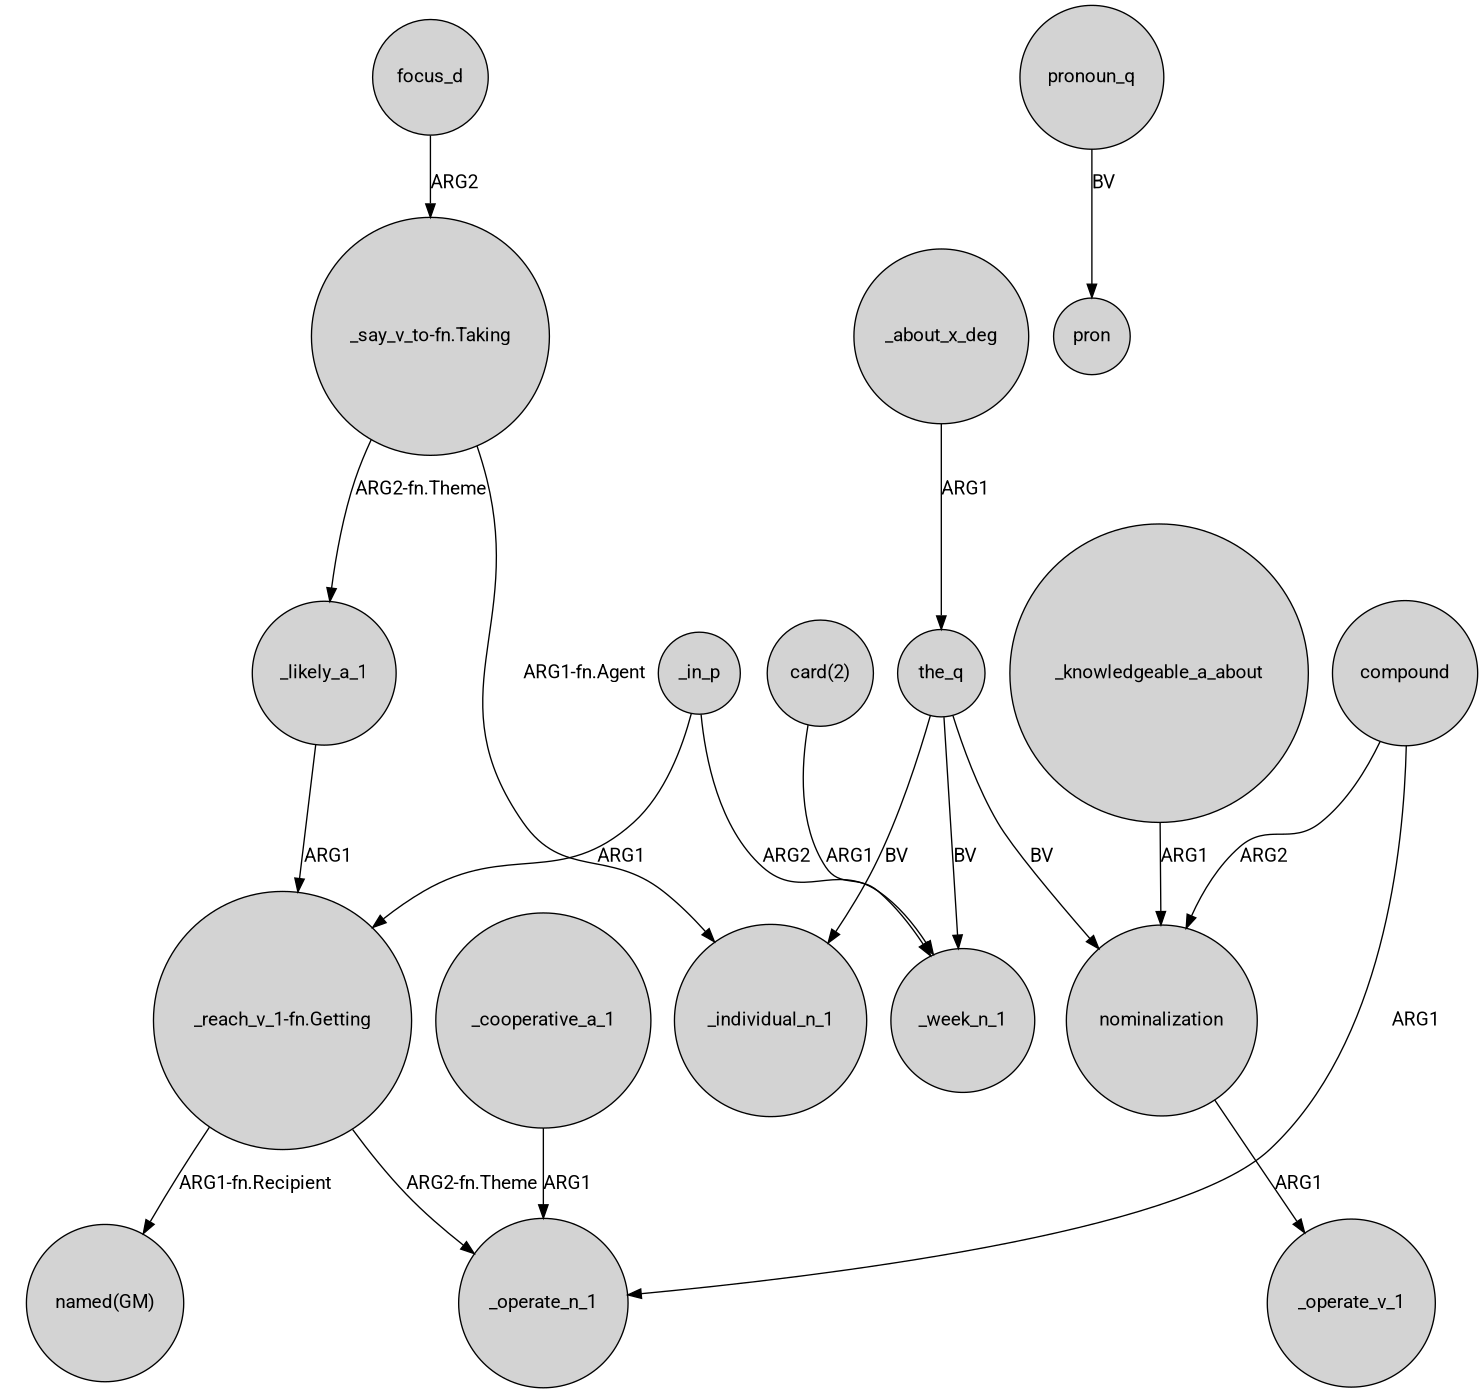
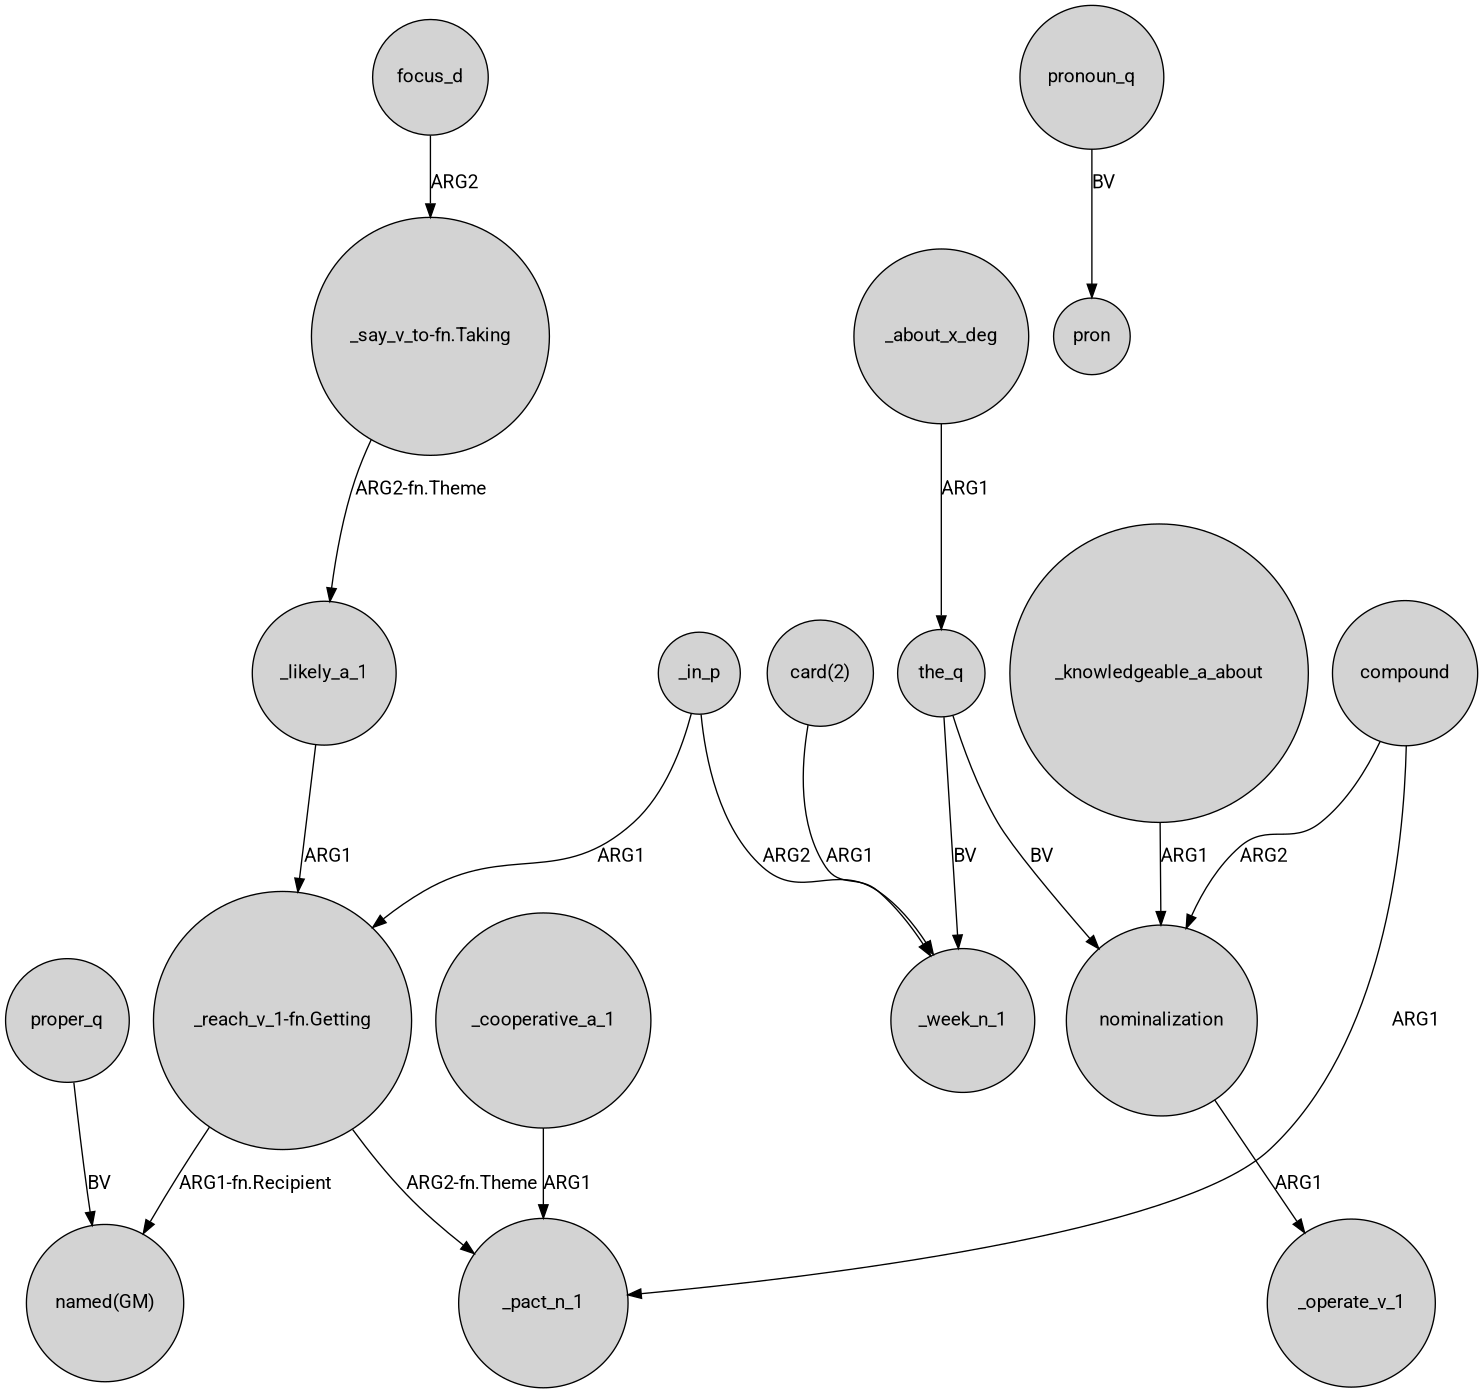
  digraph {
    fontname=Roboto
    node [fontname=Roboto shape=circle style=filled]
    edge [fontname=Roboto]
    focus_d
    "_say_v_to-fn.Taking"
    _likely_a_1
-   _individual_n_1
    "_reach_v_1-fn.Getting"
    "named(GM)"
-   _pact_n_1 [label=_operate_n_1]
+   _pact_n_1
    n8 [label=the_q]
    nominalization
    _week_n_1
    _operate_v_1
+   proper_q
    _in_p
    compound
    _about_x_deg
    pronoun_q
    pron
    _cooperative_a_1
    _knowledgeable_a_about
    "card(2)"
    focus_d -> "_say_v_to-fn.Taking" [label=ARG2]
    "_say_v_to-fn.Taking" -> _likely_a_1 [label="ARG2-fn.Theme"]
-   "_say_v_to-fn.Taking" -> _individual_n_1 [label="ARG1-fn.Agent"]
    _likely_a_1 -> "_reach_v_1-fn.Getting" [label=ARG1]
    "_reach_v_1-fn.Getting" -> "named(GM)" [label="ARG1-fn.Recipient"]
    "_reach_v_1-fn.Getting" -> _pact_n_1 [label="ARG2-fn.Theme"]
-   n8 -> _individual_n_1 [label=BV]
    n8 -> nominalization [label=BV]
    n8 -> _week_n_1 [label=BV]
    nominalization -> _operate_v_1 [label=ARG1]
+   proper_q -> "named(GM)" [label=BV]
    _in_p -> "_reach_v_1-fn.Getting" [label=ARG1]
    _in_p -> _week_n_1 [label=ARG2]
    compound -> _pact_n_1 [label=ARG1]
    compound -> nominalization [label=ARG2]
    _about_x_deg -> n8 [label=ARG1]
    pronoun_q -> pron [label=BV]
    _cooperative_a_1 -> _pact_n_1 [label=ARG1]
    _knowledgeable_a_about -> nominalization [label=ARG1]
    "card(2)" -> _week_n_1 [label=ARG1]
  }
